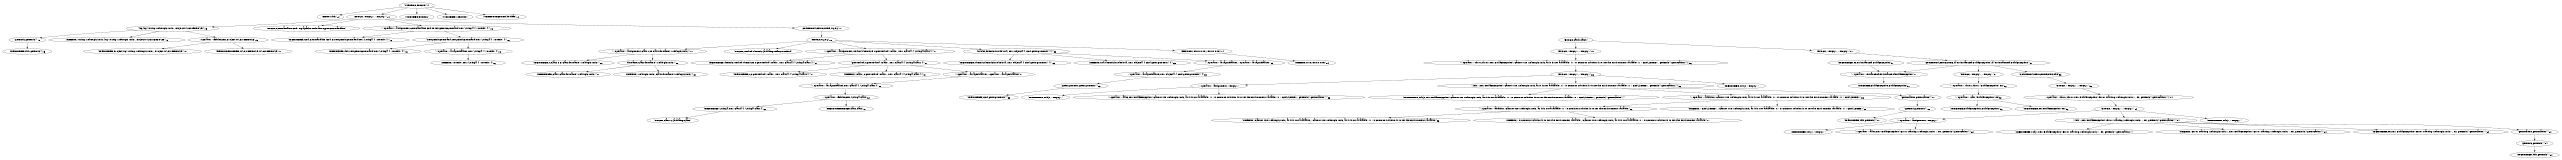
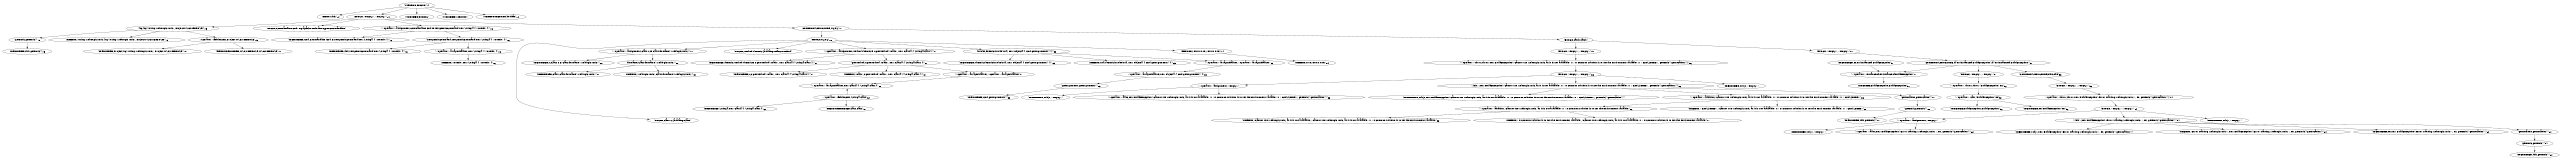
  digraph {
    n1 [label=<(METHOD,execute)<SUB>74</SUB>>]
    n2 [label=<(PARAM,this)<SUB>74</SUB>>]
    n3 [label=<(BLOCK,&lt;empty&gt;,&lt;empty&gt;)<SUB>74</SUB>>]
    n4 [label=<(MODIFIER,PUBLIC)>]
    n5 [label=<(MODIFIER,VIRTUAL)>]
    n6 [label=<(METHOD_RETURN,boolean)<SUB>74</SUB>>]
    n7 [label=<(log,log(&quot;Using WebLogic rmic&quot;, Project.MSG_VERBOSE))<SUB>75</SUB>>]
    n8 [label=<(LOCAL,Commandline cmd: org.apache.tools.ant.types.Commandline)>]
    n9 [label=<(&lt;operator&gt;.assignment,Commandline cmd = setupRmicCommand(new String[] { &quot;-noexit&quot; }))<SUB>76</SUB>>]
    n10 [label=<(CONTROL_STRUCTURE,try,try)<SUB>78</SUB>>]
    n11 [label=<(getRmic,getRmic())<SUB>75</SUB>>]
    n12 [label=<(LITERAL,&quot;Using WebLogic rmic&quot;,log(&quot;Using WebLogic rmic&quot;, Project.MSG_VERBOSE))<SUB>75</SUB>>]
    n13 [label=<(&lt;operator&gt;.fieldAccess,Project.MSG_VERBOSE)<SUB>75</SUB>>]
    n14 [label=<(IDENTIFIER,cmd,Commandline cmd = setupRmicCommand(new String[] { &quot;-noexit&quot; }))<SUB>76</SUB>>]
    n15 [label=<(setupRmicCommand,setupRmicCommand(new String[] { &quot;-noexit&quot; }))<SUB>76</SUB>>]
    n16 [label=<(BLOCK,try,try)<SUB>78</SUB>>]
    n17 [label=<(BLOCK,catch,catch)>]
    n18 [label=<(IDENTIFIER,this,getRmic())<SUB>75</SUB>>]
    n19 [label=<(IDENTIFIER,Project,log(&quot;Using WebLogic rmic&quot;, Project.MSG_VERBOSE))<SUB>75</SUB>>]
    n20 [label=<(FIELD_IDENTIFIER,MSG_VERBOSE,MSG_VERBOSE)<SUB>75</SUB>>]
    n21 [label=<(IDENTIFIER,this,setupRmicCommand(new String[] { &quot;-noexit&quot; }))<SUB>76</SUB>>]
    n22 [label=<(&lt;operator&gt;.arrayInitializer,new String[] { &quot;-noexit&quot; })<SUB>76</SUB>>]
    n23 [label=<(LITERAL,&quot;-noexit&quot;,new String[] { &quot;-noexit&quot; })<SUB>76</SUB>>]
    n24 [label=<(LOCAL,Class c: java.lang.Class)>]
    n25 [label=<(&lt;operator&gt;.assignment,Class c = Class.forName(&quot;weblogic.rmic&quot;))<SUB>80</SUB>>]
    n26 [label=<(LOCAL,Method doRmic: java.lang.reflect.Method)>]
    n27 [label=<(&lt;operator&gt;.assignment,Method doRmic = c.getMethod(&quot;main&quot;, new Class[] { String[].class }))<SUB>81</SUB>>]
    n28 [label=<(invoke,doRmic.invoke(null, new Object[] { cmd.getArguments() }))<SUB>83</SUB>>]
    n29 [label=<(RETURN,return true;,return true;)<SUB>84</SUB>>]
    n30 [label=<(BLOCK,&lt;empty&gt;,&lt;empty&gt;)<SUB>85</SUB>>]
    n31 [label=<(BLOCK,&lt;empty&gt;,&lt;empty&gt;)<SUB>90</SUB>>]
    n32 [label=<(IDENTIFIER,c,Class c = Class.forName(&quot;weblogic.rmic&quot;))<SUB>80</SUB>>]
    n33 [label=<(forName,Class.forName(&quot;weblogic.rmic&quot;))<SUB>80</SUB>>]
    n34 [label=<(IDENTIFIER,doRmic,Method doRmic = c.getMethod(&quot;main&quot;, new Class[] { String[].class }))<SUB>81</SUB>>]
    n35 [label=<(getMethod,c.getMethod(&quot;main&quot;, new Class[] { String[].class }))<SUB>81</SUB>>]
    n36 [label=<(IDENTIFIER,doRmic,doRmic.invoke(null, new Object[] { cmd.getArguments() }))<SUB>83</SUB>>]
    n37 [label=<(LITERAL,null,doRmic.invoke(null, new Object[] { cmd.getArguments() }))<SUB>83</SUB>>]
    n38 [label=<(&lt;operator&gt;.arrayInitializer,&lt;operator&gt;.arrayInitializer)<SUB>83</SUB>>]
    n39 [label=<(LITERAL,true,return true;)<SUB>84</SUB>>]
    n40 [label=<(IDENTIFIER,Class,Class.forName(&quot;weblogic.rmic&quot;))<SUB>80</SUB>>]
    n41 [label=<(LITERAL,&quot;weblogic.rmic&quot;,Class.forName(&quot;weblogic.rmic&quot;))<SUB>80</SUB>>]
    n42 [label=<(IDENTIFIER,c,c.getMethod(&quot;main&quot;, new Class[] { String[].class }))<SUB>81</SUB>>]
    n43 [label=<(LITERAL,&quot;main&quot;,c.getMethod(&quot;main&quot;, new Class[] { String[].class }))<SUB>81</SUB>>]
    n44 [label=<(&lt;operator&gt;.arrayInitializer,&lt;operator&gt;.arrayInitializer)<SUB>81</SUB>>]
    n45 [label=<(&lt;operator&gt;.arrayInitializer,new Class[] { String[].class })<SUB>88</SUB>>]
    n46 [label=<(&lt;operator&gt;.fieldAccess,String[].class)<SUB>82</SUB>>]
    n47 [label=<(IDENTIFIER,String[],new Class[] { String[].class })<SUB>82</SUB>>]
    n48 [label=<(FIELD_IDENTIFIER,class,class)<SUB>87</SUB>>]
    n49 [label=<(&lt;operator&gt;.arrayInitializer,new Object[] { cmd.getArguments() })<SUB>83</SUB>>]
    n50 [label=<(getArguments,getArguments())<SUB>83</SUB>>]
    n51 [label=<(IDENTIFIER,cmd,getArguments())<SUB>83</SUB>>]
    n52 [label=<(&lt;operator&gt;.throw,throw new BuildException(&quot;Cannot use WebLogic rmic, as it is not available&quot; + &quot; A common solution is to set the environment variable&quot; + &quot; CLASSPATH.&quot;, getRmic().getLocation());)<SUB>86</SUB>>]
    n53 [label=<(CONTROL_STRUCTURE,if (ex instanceof BuildException),if (ex instanceof BuildException))<SUB>91</SUB>>]
    n54 [label=<(BLOCK,&lt;empty&gt;,&lt;empty&gt;)<SUB>86</SUB>>]
    n55 [label=<(&lt;operator&gt;.assignment,&lt;empty&gt;)>]
    n56 [label=<(&lt;init&gt;,new BuildException(&quot;Cannot use WebLogic rmic, as it is not available&quot; + &quot; A common solution is to set the environment variable&quot; + &quot; CLASSPATH.&quot;, getRmic().getLocation()))<SUB>86</SUB>>]
    n57 [label=<(IDENTIFIER,$obj0,&lt;empty&gt;)>]
    n58 [label=<(IDENTIFIER,$obj0,&lt;empty&gt;)>]
    n59 [label=<(&lt;operator&gt;.alloc,new BuildException(&quot;Cannot use WebLogic rmic, as it is not available&quot; + &quot; A common solution is to set the environment variable&quot; + &quot; CLASSPATH.&quot;, getRmic().getLocation()))<SUB>86</SUB>>]
    n60 [label=<(IDENTIFIER,$obj0,new BuildException(&quot;Cannot use WebLogic rmic, as it is not available&quot; + &quot; A common solution is to set the environment variable&quot; + &quot; CLASSPATH.&quot;, getRmic().getLocation()))>]
    n61 [label=<(&lt;operator&gt;.addition,&quot;Cannot use WebLogic rmic, as it is not available&quot; + &quot; A common solution is to set the environment variable&quot; + &quot; CLASSPATH.&quot;)<SUB>86</SUB>>]
    n62 [label=<(getLocation,getLocation())<SUB>88</SUB>>]
    n63 [label=<(&lt;operator&gt;.addition,&quot;Cannot use WebLogic rmic, as it is not available&quot; + &quot; A common solution is to set the environment variable&quot;)<SUB>86</SUB>>]
    n64 [label=<(LITERAL,&quot; CLASSPATH.&quot;,&quot;Cannot use WebLogic rmic, as it is not available&quot; + &quot; A common solution is to set the environment variable&quot; + &quot; CLASSPATH.&quot;)<SUB>88</SUB>>]
    n65 [label=<(getRmic,getRmic())<SUB>88</SUB>>]
    n66 [label=<(LITERAL,&quot;Cannot use WebLogic rmic, as it is not available&quot;,&quot;Cannot use WebLogic rmic, as it is not available&quot; + &quot; A common solution is to set the environment variable&quot;)<SUB>86</SUB>>]
    n67 [label=<(LITERAL,&quot; A common solution is to set the environment variable&quot;,&quot;Cannot use WebLogic rmic, as it is not available&quot; + &quot; A common solution is to set the environment variable&quot;)<SUB>87</SUB>>]
    n68 [label=<(IDENTIFIER,this,getRmic())<SUB>88</SUB>>]
    n69 [label=<(&lt;operator&gt;.instanceOf,ex instanceof BuildException)<SUB>91</SUB>>]
    n70 [label=<(BLOCK,&lt;empty&gt;,&lt;empty&gt;)<SUB>91</SUB>>]
    n71 [label=<(CONTROL_STRUCTURE,else,else)<SUB>93</SUB>>]
    n72 [label=<(TYPE_REF,BuildException,BuildException)<SUB>91</SUB>>]
    n73 [label=<(&lt;operator&gt;.throw,throw (BuildException) ex;)<SUB>92</SUB>>]
    n74 [label=<(BLOCK,&lt;empty&gt;,&lt;empty&gt;)<SUB>93</SUB>>]
    n75 [label=<(IDENTIFIER,ex,ex instanceof BuildException)<SUB>91</SUB>>]
    n76 [label=<(&lt;operator&gt;.cast,(BuildException) ex)<SUB>92</SUB>>]
    n77 [label=<(TYPE_REF,BuildException,BuildException)<SUB>92</SUB>>]
    n78 [label=<(IDENTIFIER,ex,(BuildException) ex)<SUB>92</SUB>>]
    n79 [label=<(&lt;operator&gt;.throw,throw new BuildException(&quot;Error starting WebLogic rmic: &quot;, ex, getRmic().getLocation());)<SUB>94</SUB>>]
    n80 [label=<(BLOCK,&lt;empty&gt;,&lt;empty&gt;)<SUB>94</SUB>>]
    n81 [label=<(&lt;operator&gt;.assignment,&lt;empty&gt;)>]
    n82 [label=<(&lt;init&gt;,new BuildException(&quot;Error starting WebLogic rmic: &quot;, ex, getRmic().getLocation()))<SUB>94</SUB>>]
    n83 [label=<(IDENTIFIER,$obj1,&lt;empty&gt;)>]
    n84 [label=<(IDENTIFIER,$obj1,&lt;empty&gt;)>]
    n85 [label=<(&lt;operator&gt;.alloc,new BuildException(&quot;Error starting WebLogic rmic: &quot;, ex, getRmic().getLocation()))<SUB>94</SUB>>]
    n86 [label=<(IDENTIFIER,$obj1,new BuildException(&quot;Error starting WebLogic rmic: &quot;, ex, getRmic().getLocation()))>]
    n87 [label=<(LITERAL,&quot;Error starting WebLogic rmic: &quot;,new BuildException(&quot;Error starting WebLogic rmic: &quot;, ex, getRmic().getLocation()))<SUB>94</SUB>>]
    n88 [label=<(IDENTIFIER,ex,new BuildException(&quot;Error starting WebLogic rmic: &quot;, ex, getRmic().getLocation()))<SUB>94</SUB>>]
    n89 [label=<(getLocation,getLocation())<SUB>94</SUB>>]
    n90 [label=<(getRmic,getRmic())<SUB>94</SUB>>]
    n91 [label=<(IDENTIFIER,this,getRmic())<SUB>94</SUB>>]
    n1 -> n2
    n1 -> n3
    n1 -> n4
    n1 -> n5
    n1 -> n6
    n3 -> n7
    n3 -> n8
    n3 -> n9
    n3 -> n10
    n7 -> n11
    n7 -> n12
    n7 -> n13
    n9 -> n14
    n9 -> n15
    n10 -> n16
+   n10 -> n17
    n11 -> n18
    n13 -> n19
    n13 -> n20
    n15 -> n21
    n15 -> n22
-   n47 -> n24
+   n16 -> n24
    n16 -> n25
    n16 -> n26
    n16 -> n27
    n16 -> n28
    n16 -> n29
    n17 -> n30
    n17 -> n31
    n22 -> n23
    n25 -> n32
    n25 -> n33
    n27 -> n34
    n27 -> n35
    n28 -> n36
    n28 -> n37
    n28 -> n38
    n29 -> n39
    n30 -> n52
    n31 -> n53
    n33 -> n40
    n33 -> n41
    n35 -> n42
    n35 -> n43
    n35 -> n44
    n38 -> n49
    n44 -> n45
-   n45 -> n46
+   n46 -> n45
    n46 -> n47
    n46 -> n48
    n49 -> n50
    n50 -> n51
    n52 -> n54
    n53 -> n69
    n53 -> n70
    n53 -> n71
    n54 -> n55
    n54 -> n56
    n54 -> n57
    n55 -> n58
    n55 -> n59
    n56 -> n60
    n56 -> n61
    n56 -> n62
    n61 -> n63
    n61 -> n64
    n62 -> n65
    n63 -> n66
    n63 -> n67
    n65 -> n68
    n69 -> n72
    n70 -> n73
    n71 -> n74
    n73 -> n76
    n74 -> n79
    n75 -> n69
    n76 -> n77
    n76 -> n78
    n79 -> n80
    n80 -> n81
    n80 -> n82
    n80 -> n83
    n81 -> n84
    n81 -> n85
    n82 -> n86
    n82 -> n87
    n82 -> n88
    n82 -> n89
    n89 -> n90
    n90 -> n91
  }
